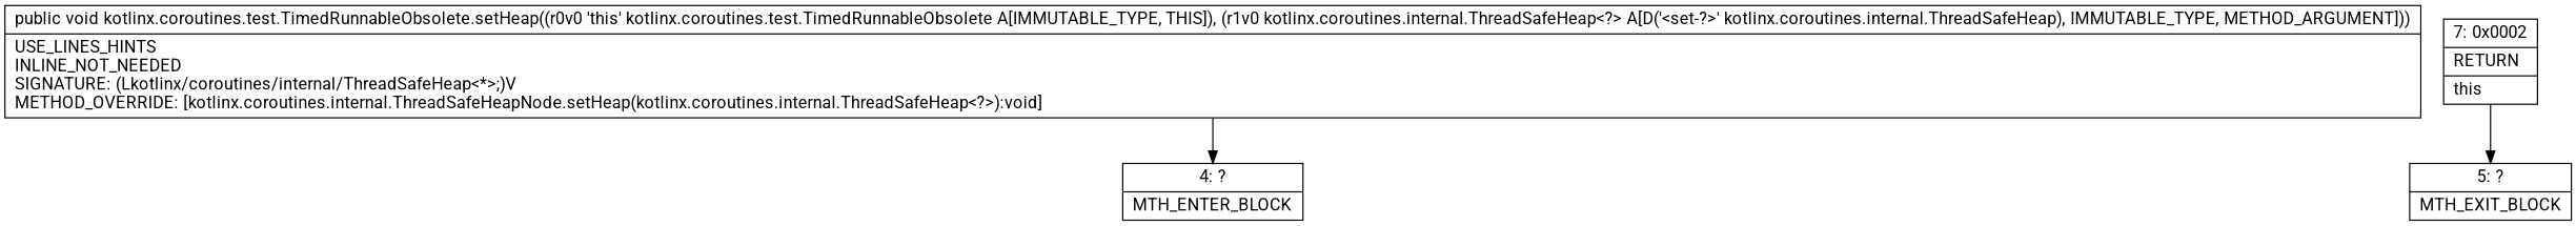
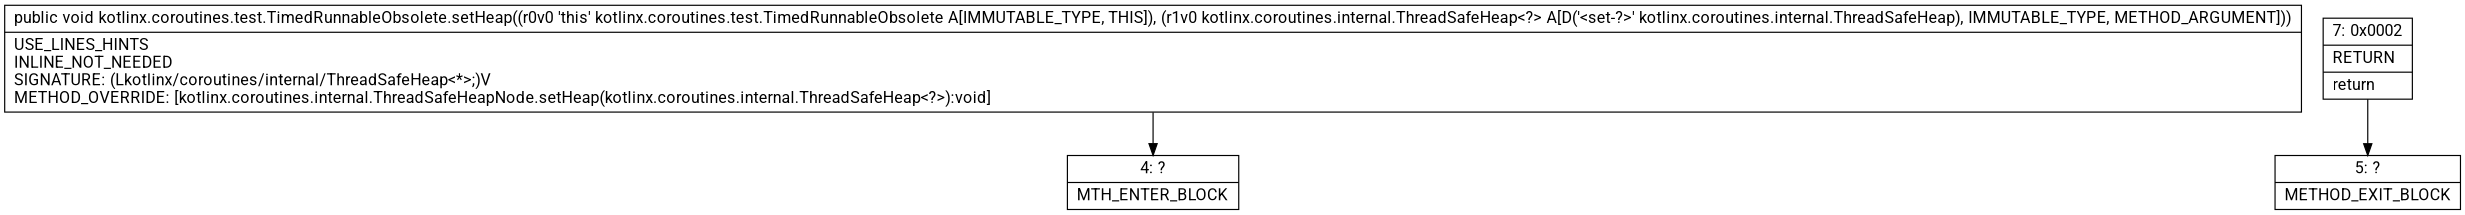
  digraph {
    fontname=Roboto
    node [fontname=Roboto shape=record]
    edge [fontname=Roboto]
    n1 [label="{4\:\ ?|MTH_ENTER_BLOCK\l}"]
-   n2 [label="{7\:\ 0x0002|RETURN\l|this\l}"]
-   n3 [label="{5\:\ ?|MTH_EXIT_BLOCK\l}"]
+   n2 [label="{7\:\ 0x0002|RETURN\l|return\l}"]
+   n3 [label="{5\:\ ?|METHOD_EXIT_BLOCK\l}"]
    n4 [label="{public void kotlinx.coroutines.test.TimedRunnableObsolete.setHeap((r0v0 'this' kotlinx.coroutines.test.TimedRunnableObsolete A[IMMUTABLE_TYPE, THIS]), (r1v0 kotlinx.coroutines.internal.ThreadSafeHeap\<?\> A[D('\<set\-?\>' kotlinx.coroutines.internal.ThreadSafeHeap), IMMUTABLE_TYPE, METHOD_ARGUMENT]))  | USE_LINES_HINTS\lINLINE_NOT_NEEDED\lSIGNATURE: (Lkotlinx\/coroutines\/internal\/ThreadSafeHeap\<*\>;)V\lMETHOD_OVERRIDE: [kotlinx.coroutines.internal.ThreadSafeHeapNode.setHeap(kotlinx.coroutines.internal.ThreadSafeHeap\<?\>):void]\l}"]
    n2 -> n3
    n4 -> n1
  }
